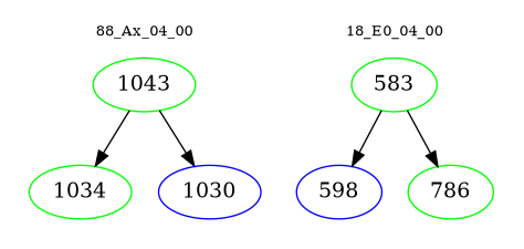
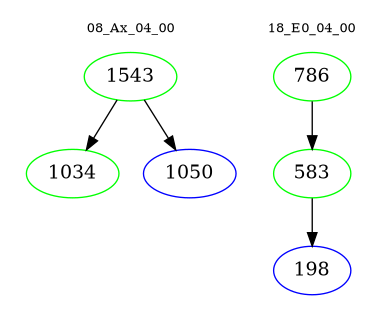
  digraph {
    node [color=green]
    edge [color=black]
-   n1 [label=1043]
+   n1 [label=1543]
    n2 [label=1034]
-   n3 [color=blue label=1030]
+   n3 [color=blue label=1050]
    n4 [label=583]
-   n5 [color=blue label=598]
+   n5 [color=blue label=198]
    n6 [label=786]
    subgraph cluster_1 {
      color=white
      fontsize=10
-     label="88_Ax_04_00"
+     label="08_Ax_04_00"
      n1
      n2
      n3
    }
    subgraph cluster_2 {
      color=white
      fontsize=10
      label="18_E0_04_00"
      n4
      n5
      n6
    }
    n1 -> n2
    n1 -> n3
    n4 -> n5
-   n4 -> n6
+   n6 -> n4
  }
